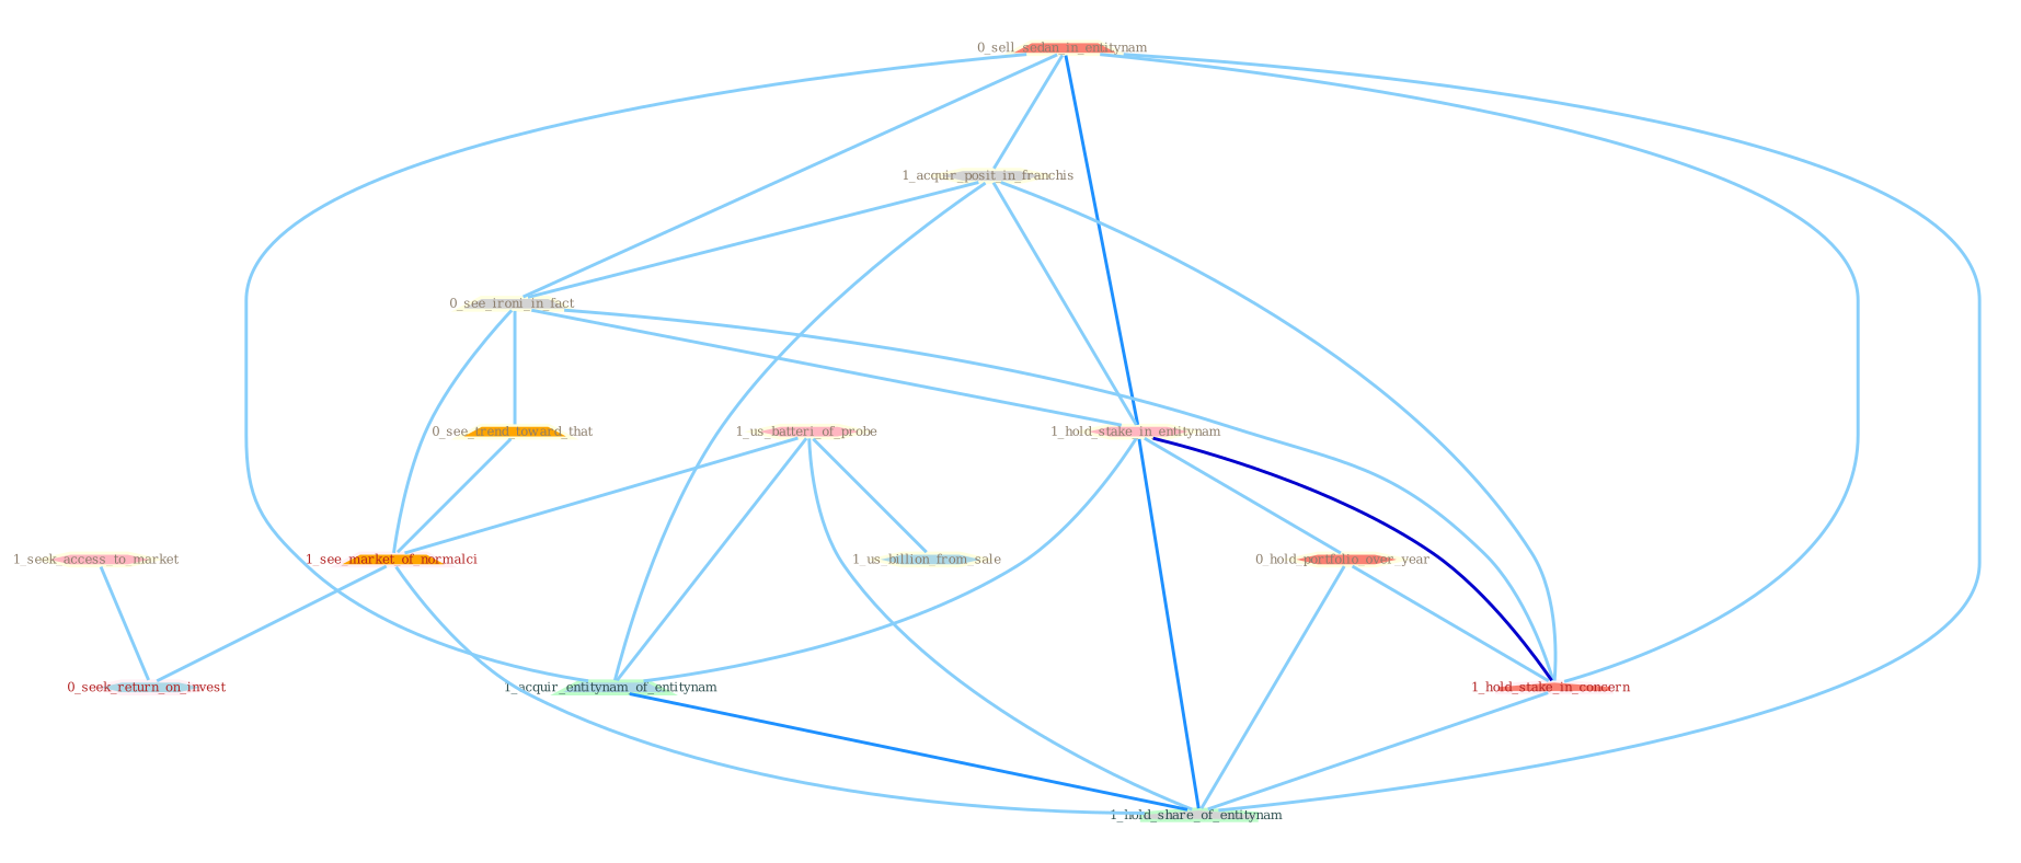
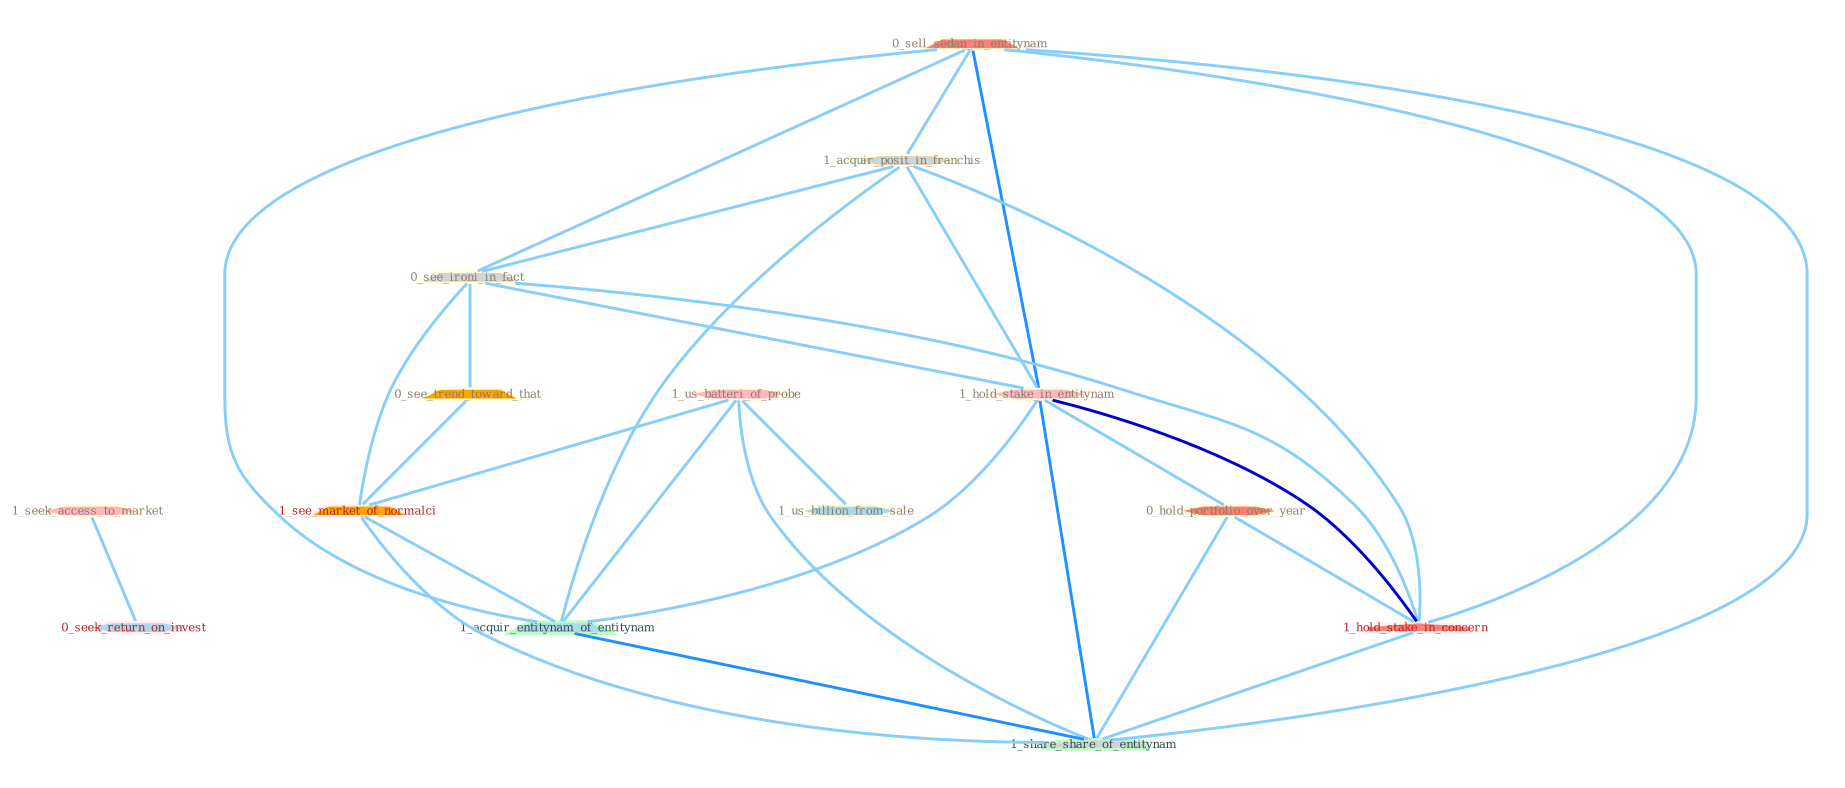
  graph {
    node [color="#ffffe0" fillcolor=salmon fixedsize=true fontcolor="#8b7d6b" fontsize=4 shape=hexagon style=filled]
    edge [color="#87cefa" w=1]
    "0_sell_sedan_in_entitynam " [height=.06 shape=trapezium width=.5]
    "1_acquir_posit_in_franchis " [fillcolor=lightgrey height=.06 width=.5]
    "1_us_batteri_of_probe " [fillcolor=lightpink height=.06 width=.5]
    "0_see_ironi_in_fact " [fillcolor=lightgrey height=.06 shape=trapezium width=.5]
    "0_see_trend_toward_that " [fillcolor=orange height=.06 shape=trapezium width=.5]
    "1_hold_stake_in_entitynam " [fillcolor=lightpink height=.06 width=.5]
    "1_seek_access_to_market " [fillcolor=lightpink height=.06 width=.5]
    "0_hold_portfolio_over_year " [height=.06 width=.5]
    "1_us_billion_from_sale " [fillcolor=lightblue height=.06 width=.5]
    "1_hold_stake_in_concern " [color="#fff0f5" fontcolor="#b22222" height=.06 shape=house width=.5]
    "0_seek_return_on_invest " [color="#fff0f5" fillcolor=lightblue fontcolor="#b22222" height=.06 width=.5]
    n12 [color="#fff0f5" fillcolor=orange fontcolor="#b22222" height=.06 label="1_see_market_of_normalci" shape=trapezium width=.5]
    "1_acquir_entitynam_of_entitynam " [color="#BDFCC9" fillcolor=lightblue fontcolor="#2f4f4f" height=.06 shape=trapezium width=.5]
-   "1_hold_share_of_entitynam " [color="#BDFCC9" fillcolor=lightgrey fontcolor="#2f4f4f" height=.06 shape=house width=.5]
+   "1_hold_share_of_entitynam " [color="#BDFCC9" fillcolor=lightgrey fontcolor="#2f4f4f" height=.06 shape=house width=.5 label="1_share_share_of_entitynam"]
    subgraph sub_1 {
      "0_sell_sedan_in_entitynam "
      "1_acquir_posit_in_franchis "
      "1_us_batteri_of_probe "
      "0_see_ironi_in_fact "
      "0_see_trend_toward_that "
      "1_hold_stake_in_entitynam "
      "1_seek_access_to_market "
      "0_hold_portfolio_over_year "
      "1_us_billion_from_sale "
    }
    subgraph sub_2 {
      "1_hold_stake_in_concern "
      "0_seek_return_on_invest "
      n12
    }
    "0_sell_sedan_in_entitynam " -- "1_acquir_posit_in_franchis "
    "0_sell_sedan_in_entitynam " -- "0_see_ironi_in_fact "
    "0_sell_sedan_in_entitynam " -- "1_hold_stake_in_entitynam " [color="#1e90ff" w=2]
    "0_sell_sedan_in_entitynam " -- "1_hold_stake_in_concern "
    "0_sell_sedan_in_entitynam " -- "1_acquir_entitynam_of_entitynam "
    "0_sell_sedan_in_entitynam " -- "1_hold_share_of_entitynam "
    "1_acquir_posit_in_franchis " -- "0_see_ironi_in_fact "
    "1_acquir_posit_in_franchis " -- "1_hold_stake_in_entitynam "
    "1_acquir_posit_in_franchis " -- "1_hold_stake_in_concern "
    "1_acquir_posit_in_franchis " -- "1_acquir_entitynam_of_entitynam "
    "1_us_batteri_of_probe " -- "1_us_billion_from_sale "
    "1_us_batteri_of_probe " -- n12
    "1_us_batteri_of_probe " -- "1_acquir_entitynam_of_entitynam "
    "1_us_batteri_of_probe " -- "1_hold_share_of_entitynam "
    "0_see_ironi_in_fact " -- "0_see_trend_toward_that "
    "0_see_ironi_in_fact " -- "1_hold_stake_in_entitynam "
    "0_see_ironi_in_fact " -- "1_hold_stake_in_concern "
    "0_see_ironi_in_fact " -- n12
    "0_see_trend_toward_that " -- n12
    "1_hold_stake_in_entitynam " -- "0_hold_portfolio_over_year "
    "1_hold_stake_in_entitynam " -- "1_hold_stake_in_concern " [color="#0000cd" w=3]
    "1_hold_stake_in_entitynam " -- "1_acquir_entitynam_of_entitynam "
    "1_hold_stake_in_entitynam " -- "1_hold_share_of_entitynam " [color="#1e90ff" w=2]
    "1_seek_access_to_market " -- "0_seek_return_on_invest "
    "0_hold_portfolio_over_year " -- "1_hold_stake_in_concern "
    "0_hold_portfolio_over_year " -- "1_hold_share_of_entitynam "
    "1_hold_stake_in_concern " -- "1_hold_share_of_entitynam "
-   n12 -- "0_seek_return_on_invest "
+   n12 -- "1_acquir_entitynam_of_entitynam "
    n12 -- "1_hold_share_of_entitynam "
    "1_acquir_entitynam_of_entitynam " -- "1_hold_share_of_entitynam " [color="#1e90ff" w=2]
  }
